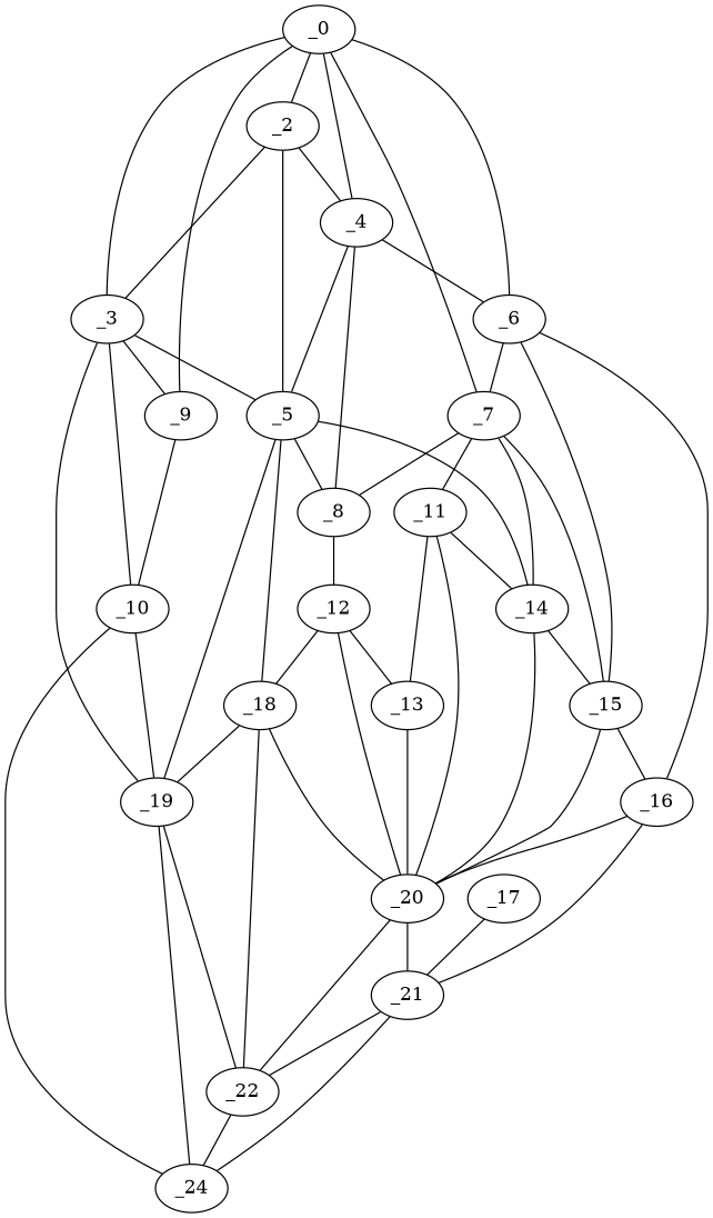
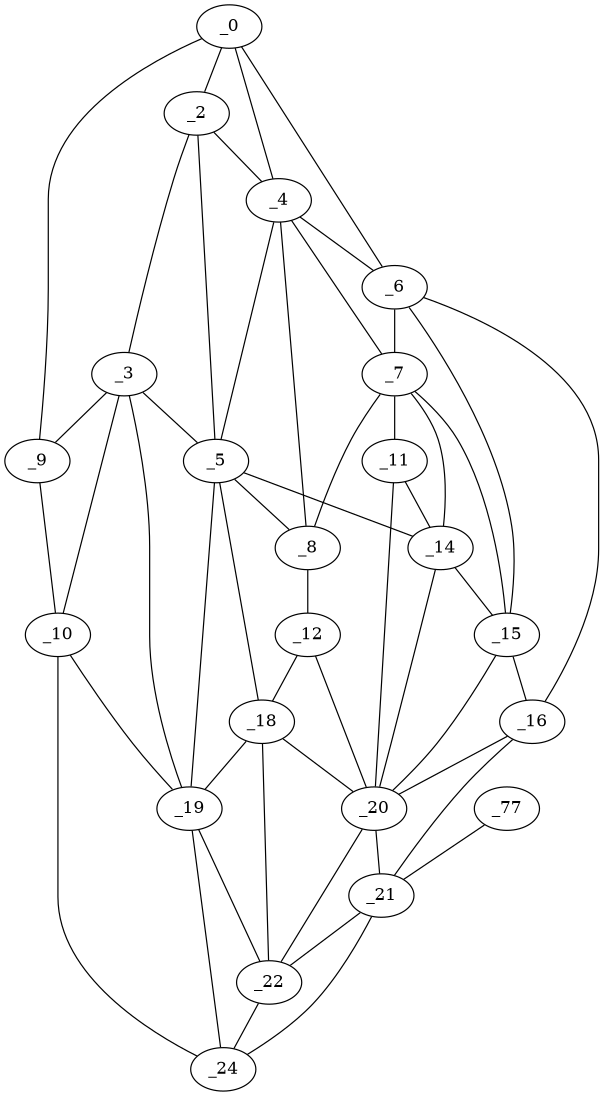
  graph {
    node [x=88 y=82]
    edge [valence=1]
    _0 [x=34 y=17]
    _2 [x=43 y=49]
    _3 [x=46 y=38]
    _4 [x=49]
    _6 [x=54 y=106]
    _9 [x=80 y=3]
    _5 [x=52 y=57]
    _10 [x=85 y=7]
    _19 [x=95 y=40]
    _7 [x=57 y=99]
    _8 [x=59 y=72]
    _16 [x=91 y=103]
    _15 [x=89 y=97]
    _18 [x=92 y=55]
    _14 [y=87]
    n16 [label=_24 x=99 y=34]
    _22 [x=98 y=47]
    _11 [x=87]
    _12 [y=67]
    _20 [x=95 y=79]
    _21 [x=97 y=120]
-   _17 [x=91 y=123]
-   _13 [y=71]
+   _17 [x=91 y=123 label=_77]
    _0 -- _2 [valence=2]
-   _0 -- _3
    _0 -- _4
    _0 -- _6
    _0 -- _9 [valence=2]
    _2 -- _3
    _2 -- _4 [valence=2]
    _2 -- _5
    _3 -- _9
    _3 -- _5 [valence=2]
    _3 -- _10 [valence=2]
    _3 -- _19
    _4 -- _6 [valence=2]
    _4 -- _5 [valence=2]
-   _0 -- _7 [valence=2]
+   _4 -- _7 [valence=2]
    _4 -- _8
    _6 -- _7
    _6 -- _16
    _6 -- _15
    _9 -- _10
    _5 -- _19
    _5 -- _8 [valence=2]
    _5 -- _18 [valence=2]
    _5 -- _14
    _10 -- _19
    _10 -- n16
    _19 -- n16 [valence=2]
    _19 -- _22 [valence=2]
    _7 -- _8
    _7 -- _15
    _7 -- _14 [valence=2]
    _7 -- _11 [valence=2]
    _8 -- _12
    _16 -- _20
    _16 -- _21 [valence=2]
    _15 -- _16 [valence=2]
    _15 -- _20 [valence=2]
    _18 -- _19
    _18 -- _22 [valence=2]
    _18 -- _20 [valence=2]
    _14 -- _15
    _14 -- _20 [valence=2]
    _22 -- n16
    _11 -- _14
    _11 -- _20
-   _11 -- _13 [valence=2]
    _12 -- _18 [valence=2]
    _12 -- _20
-   _12 -- _13 [valence=2]
    _20 -- _22 [valence=2]
    _20 -- _21 [valence=2]
    _21 -- n16
    _21 -- _22 [valence=2]
    _17 -- _21
-   _13 -- _20 [valence=2]
  }
